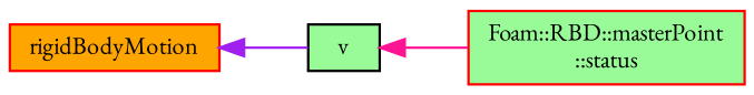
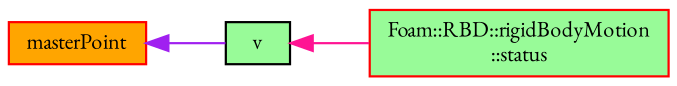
  digraph {
    fontname="EB Garamond"
    rankdir=LR
    node [color=red fillcolor=palegreen fontname="EB Garamond" fontsize=10 shape=record style=filled]
    edge [dir=back fontname="EB Garamond" fontsize=10 labelfontname=Helvetica labelfontsize=10 style=solid]
    n1 [color=black fontcolor=black height=0.2 label=v width=0.4]
-   n2 [height=0.2 label="Foam::RBD::masterPoint\l::status" width=0.4]
-   n3 [fillcolor=orange height=0.2 label=rigidBodyMotion width=0.4]
+   n2 [height=0.2 label="Foam::RBD::rigidBodyMotion\l::status" width=0.4]
+   n3 [fillcolor=orange height=0.2 label=masterPoint width=0.4]
    n1 -> n2 [color=deeppink]
    n3 -> n1 [color=purple]
  }
